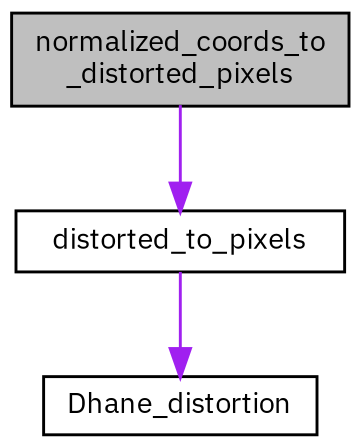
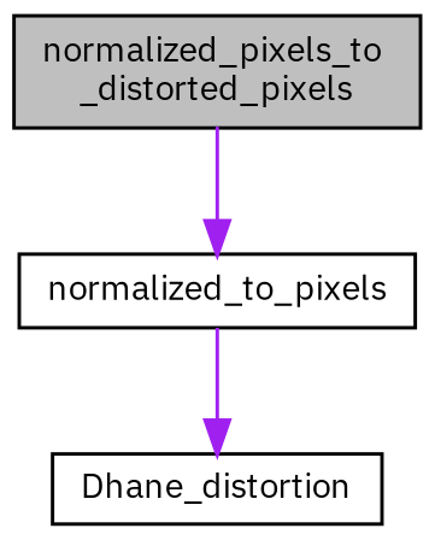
  digraph {
    fontname="IBM Plex Sans"
    rankdir=TB
    node [color=black fillcolor=white fontname="IBM Plex Sans" fontsize=10 shape=record style=filled]
    edge [color=purple fontname="IBM Plex Sans" fontsize=10 labelfontname=FreeSans labelfontsize=10 style=solid]
-   n1 [fillcolor=grey75 fontcolor=black height=0.2 label="normalized_coords_to\l_distorted_pixels" width=0.4]
-   n2 [height=0.2 label=distorted_to_pixels width=0.4]
+   n1 [fillcolor=grey75 fontcolor=black height=0.2 label="normalized_pixels_to\l_distorted_pixels" width=0.4]
+   n2 [height=0.2 label=normalized_to_pixels width=0.4]
    n3 [height=0.2 label=Dhane_distortion width=0.4]
    n1 -> n2
    n2 -> n3
  }
